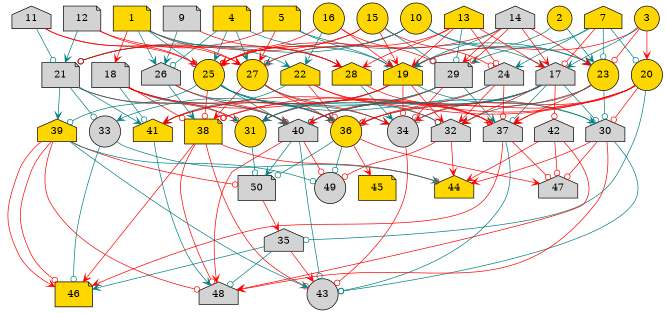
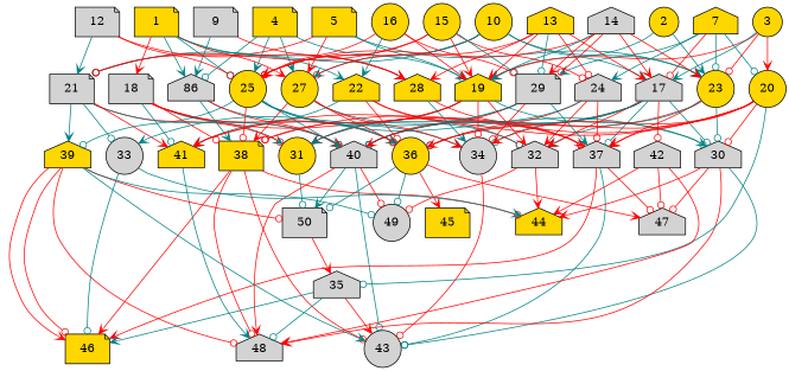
  digraph {
    node [alpha=0.13 fillcolor=gold shape=house style=filled]
    edge [arrowhead=vee color=red]
    1 [alpha=0.17 expect_size=26037248 shape=note]
    18 [alpha=0.02 expect_size=27545600 fillcolor=lightgrey shape=note]
    22 [alpha=0.14 expect_size=30283776]
    25 [alpha=0.16 expect_size=8034304 shape=circle]
-   26 [alpha=0.10 expect_size=10520576 fillcolor=lightgrey]
+   26 [alpha=0.10 expect_size=10520576 fillcolor=lightgrey label=86]
    27 [alpha=0.03 expect_size=26424320 shape=circle]
    28 [expect_size=45244416]
    31 [alpha=0.03 expect_size=23615488 shape=circle]
    36 [alpha=0.10 expect_size=24585216 shape=circle]
    37 [alpha=0.08 expect_size=48540672 fillcolor=lightgrey]
    38 [alpha=0.15 expect_size=7831552 shape=note]
    40 [alpha=0.11 expect_size=35053568 fillcolor=lightgrey]
    41 [alpha=0.09 expect_size=15919104]
    32 [alpha=0.09 expect_size=28869632 fillcolor=lightgrey]
    30 [alpha=0.12 expect_size=37704704 fillcolor=lightgrey]
    34 [alpha=0.10 expect_size=45144064 fillcolor=lightgrey shape=circle]
    39 [alpha=0.03 expect_size=38831104]
    50 [alpha=0.01 expect_size=13274112 fillcolor=lightgrey shape=note]
    47 [alpha=0.05 expect_size=45670400 fillcolor=lightgrey]
    49 [alpha=0.00 expect_size=7035904 fillcolor=lightgrey shape=circle]
    45 [expect_size=12922880 shape=note]
    43 [alpha=0.15 expect_size=45771776 fillcolor=lightgrey shape=circle]
    46 [alpha=0.15 expect_size=21280768 shape=note]
    44 [expect_size=35452928]
    48 [expect_size=17759232 fillcolor=lightgrey]
    2 [alpha=0.05 expect_size=13187072 shape=circle]
    19 [alpha=0.15 expect_size=52200448]
    23 [expect_size=25039872 shape=circle]
    3 [alpha=0.09 expect_size=23516160 shape=circle]
    17 [alpha=0.08 expect_size=31282176 fillcolor=lightgrey]
    20 [alpha=0.14 expect_size=8239104 shape=circle]
    42 [alpha=0.18 expect_size=23434240 fillcolor=lightgrey]
    35 [alpha=0.04 expect_size=33913856 fillcolor=lightgrey]
    4 [alpha=0.10 expect_size=11905024 shape=note]
    5 [alpha=0.15 expect_size=49290240 shape=note]
    21 [alpha=0.02 expect_size=27640832 fillcolor=lightgrey shape=note]
    33 [alpha=0.16 expect_size=14225408 fillcolor=lightgrey shape=circle]
    7 [alpha=0.18 expect_size=48851968]
    24 [alpha=0.15 expect_size=8805376 fillcolor=lightgrey]
    29 [alpha=0.18 expect_size=50341888 fillcolor=lightgrey shape=note]
    9 [alpha=0.01 expect_size=40315904 fillcolor=lightgrey shape=note]
    10 [alpha=0.08 expect_size=24662016 shape=circle]
-   11 [alpha=0.01 expect_size=47248384 fillcolor=lightgrey]
    12 [alpha=0.18 expect_size=40601600 fillcolor=lightgrey shape=note]
    13 [expect_size=52135936]
    14 [alpha=0.20 expect_size=25687040 fillcolor=lightgrey]
    15 [alpha=0.01 expect_size=48340992 shape=circle]
    16 [alpha=0.07 expect_size=37572608 shape=circle]
    1 -> 18
    1 -> 22 [color=teal]
    1 -> 25 [arrowhead=odot color=teal]
    1 -> 26 [color=teal]
    1 -> 27
    1 -> 28 [color=teal]
    18 -> 31 [color=teal]
    18 -> 36
    18 -> 37
    18 -> 38 [arrowhead=odot]
    18 -> 40
    18 -> 41 [arrowhead=odot color=teal]
    22 -> 36 [arrowhead=odot]
    22 -> 37 [arrowhead=odot]
    22 -> 41 [color=teal]
    22 -> 32 [arrowhead=odot]
    25 -> 36 [color=teal]
    25 -> 38 [arrowhead=odot]
    25 -> 40 [color=teal]
    25 -> 30 [color=teal]
    25 -> 34 [color=teal]
    25 -> 39 [arrowhead=odot color=teal]
    26 -> 36 [arrowhead=odot color=teal]
    26 -> 38 [color=teal]
    26 -> 40 [arrowhead=odot]
    27 -> 36 [arrowhead=odot]
    27 -> 38
    27 -> 32 [arrowhead=odot color=teal]
    27 -> 34
    28 -> 37 [arrowhead=odot]
    28 -> 34 [color=teal]
    31 -> 50 [arrowhead=odot color=teal]
    36 -> 50 [arrowhead=odot color=teal]
    36 -> 47
    36 -> 49 [arrowhead=odot color=teal]
    36 -> 45
    37 -> 47 [arrowhead=odot]
    37 -> 43 [arrowhead=odot color=teal]
    37 -> 46
    38 -> 43 [arrowhead=odot]
    38 -> 46
    38 -> 44 [arrowhead=odot]
    38 -> 48 [arrowhead=odot]
    40 -> 50 [color=teal]
    40 -> 49 [arrowhead=odot]
    40 -> 43 [arrowhead=odot color=teal]
    40 -> 48
    41 -> 48 [color=teal]
    32 -> 49 [arrowhead=odot]
    32 -> 44
    30 -> 47 [arrowhead=odot]
    30 -> 43 [arrowhead=odot color=teal]
    30 -> 44
    30 -> 48
    34 -> 43 [arrowhead=odot]
    39 -> 50 [arrowhead=odot]
    39 -> 49 [arrowhead=odot color=teal]
    39 -> 43 [color=teal]
    39 -> 46
    39 -> 46 [arrowhead=odot]
    39 -> 48 [arrowhead=odot]
    50 -> 35
    2 -> 19 [color=teal]
    2 -> 23 [color=teal]
    19 -> 31 [color=teal]
    19 -> 38 [arrowhead=odot]
    19 -> 41
    19 -> 32
    19 -> 30 [arrowhead=odot color=teal]
    19 -> 34 [arrowhead=odot]
    23 -> 37
    23 -> 40 [arrowhead=odot]
    23 -> 32 [color=teal]
    23 -> 30 [arrowhead=odot color=teal]
    3 -> 19
    3 -> 23 [arrowhead=odot]
    3 -> 17 [color=teal]
    3 -> 20
    17 -> 31
    17 -> 36 [arrowhead=odot color=teal]
    17 -> 37 [arrowhead=odot color=teal]
    17 -> 40 [arrowhead=odot color=teal]
    17 -> 32
    17 -> 30 [arrowhead=odot color=teal]
    17 -> 34 [arrowhead=odot color=teal]
    17 -> 42 [arrowhead=odot]
    20 -> 36 [arrowhead=odot]
    20 -> 37
    20 -> 38 [arrowhead=odot]
    20 -> 41
    20 -> 30 [arrowhead=odot]
    20 -> 34
    20 -> 35 [arrowhead=odot color=teal]
    42 -> 47 [arrowhead=odot]
    42 -> 44
    42 -> 48
    35 -> 43
    35 -> 46 [color=teal]
    35 -> 48 [arrowhead=odot color=teal]
    4 -> 25 [color=teal]
    4 -> 26 [arrowhead=odot color=teal]
    4 -> 27 [color=teal]
    4 -> 19 [color=teal]
    5 -> 27
    5 -> 19 [arrowhead=odot color=teal]
    5 -> 23 [color=teal]
    5 -> 21 [arrowhead=odot]
    21 -> 31 [arrowhead=odot]
    21 -> 40 [arrowhead=odot color=teal]
-   21 -> 41 [color=teal]
+   21 -> 41
    21 -> 39 [color=teal]
    21 -> 33 [arrowhead=odot color=teal]
    33 -> 46 [arrowhead=odot color=teal]
    33 -> 44 [color=teal]
    7 -> 23 [arrowhead=odot color=teal]
    7 -> 17 [arrowhead=odot]
    7 -> 20 [arrowhead=odot color=teal]
    7 -> 24 [color=teal]
    7 -> 29 [color=teal]
    24 -> 36
    24 -> 37 [arrowhead=odot]
    24 -> 40 [arrowhead=odot color=teal]
    24 -> 32
    29 -> 31 [color=teal]
    29 -> 37 [color=teal]
    29 -> 40
    29 -> 34 [arrowhead=odot]
    29 -> 33 [color=teal]
    9 -> 26 [color=teal]
    9 -> 28
    10 -> 25 [arrowhead=odot]
    10 -> 27 [color=teal]
    10 -> 23 [color=teal]
    10 -> 17 [color=teal]
    10 -> 21 [arrowhead=odot color=teal]
-   11 -> 25
-   11 -> 27
-   11 -> 21 [arrowhead=odot color=teal]
    12 -> 25 [arrowhead=odot]
    12 -> 28
    12 -> 21 [color=teal]
    13 -> 27 [arrowhead=odot]
    13 -> 28
    13 -> 19
    13 -> 17
    13 -> 24 [arrowhead=odot]
    13 -> 29 [arrowhead=odot color=teal]
    14 -> 25 [arrowhead=odot]
    14 -> 19 [color=teal]
    14 -> 23
    14 -> 17
    14 -> 29
    14 -> 29 [arrowhead=odot]
    15 -> 25
    15 -> 19
    15 -> 21 [arrowhead=odot]
    15 -> 24 [arrowhead=odot]
    15 -> 29 [arrowhead=odot color=teal]
    16 -> 22 [color=teal]
    16 -> 25
    16 -> 19
    16 -> 29 [arrowhead=odot]
  }
